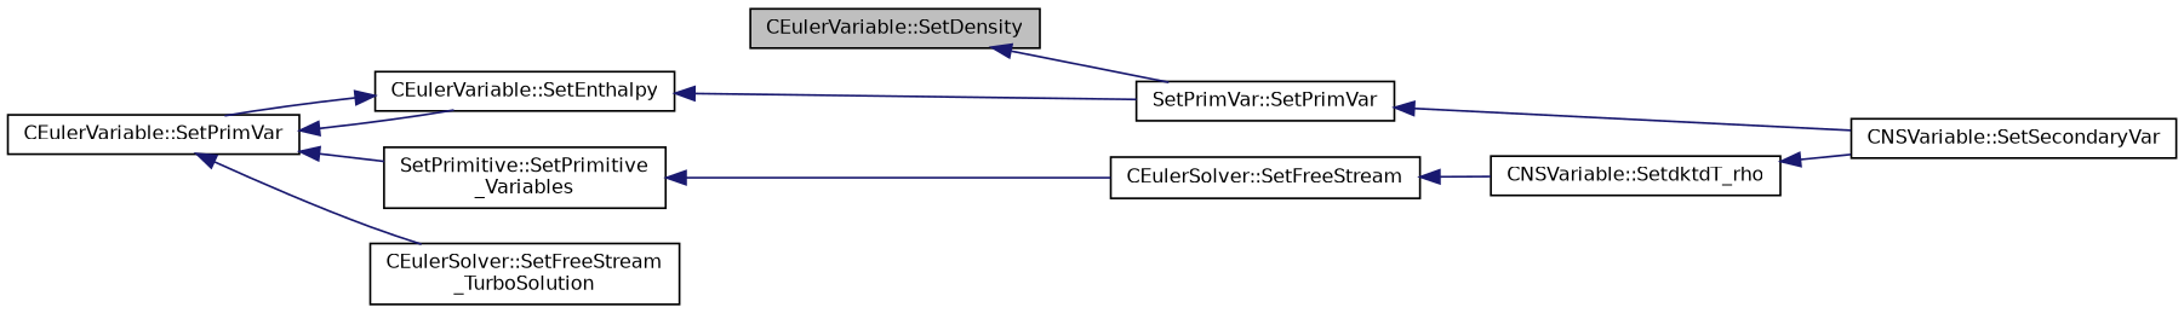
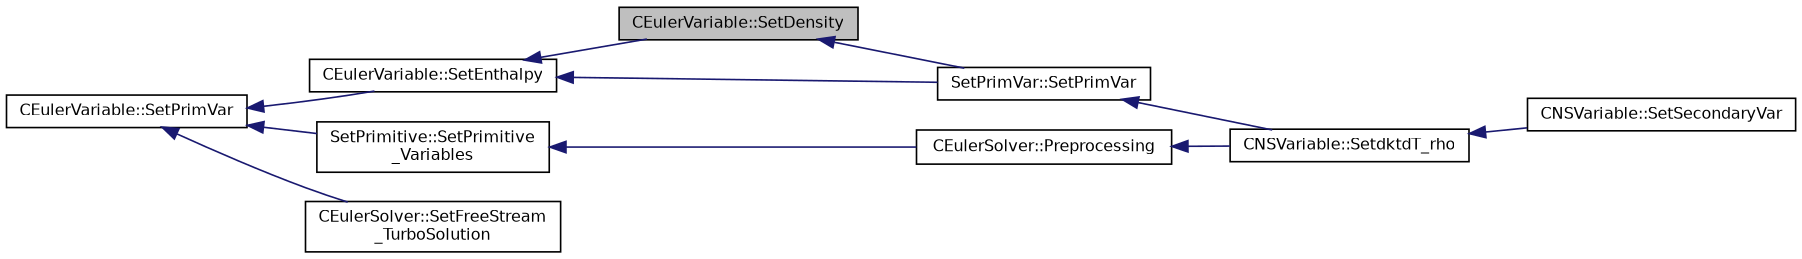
  digraph {
    rankdir=LR
    node [color=black fillcolor=white fontname=Helvetica fontsize=10 shape=record style=filled]
    edge [color=midnightblue dir=back fontname=Helvetica fontsize=10 labelfontname=Helvetica labelfontsize=10 style=solid]
    n1 [fillcolor=grey75 fontcolor=black height=0.2 label="CEulerVariable::SetDensity" width=0.4]
    n2 [height=0.2 label="SetPrimVar::SetPrimVar" width=0.4]
    n3 [height=0.2 label="CEulerVariable::SetPrimVar" width=0.4]
    n4 [height=0.2 label="CEulerVariable::SetEnthalpy" width=0.4]
    n5 [height=0.2 label="SetPrimitive::SetPrimitive\l_Variables" width=0.4]
    n6 [height=0.2 label="CEulerSolver::SetFreeStream\l_TurboSolution" width=0.4]
    n7 [height=0.2 label="CNSVariable::SetdktdT_rho" width=0.4]
-   n8 [height=0.2 label="CEulerSolver::SetFreeStream" width=0.4]
+   n8 [height=0.2 label="CEulerSolver::Preprocessing" width=0.4]
    n9 [height=0.2 label="CNSVariable::SetSecondaryVar" width=0.4]
    n1 -> n2
-   n2 -> n9
+   n2 -> n7
    n3 -> n4
    n3 -> n5
    n3 -> n6
    n4 -> n2
-   n4 -> n3
+   n4 -> n1
    n5 -> n8
    n7 -> n9
    n8 -> n7
  }
